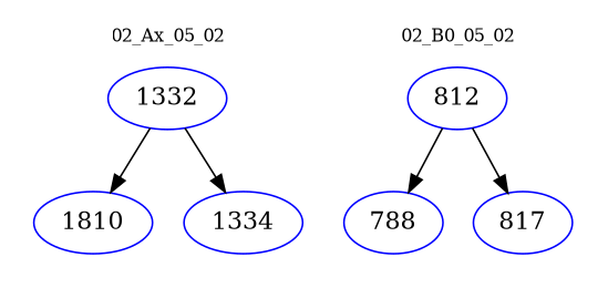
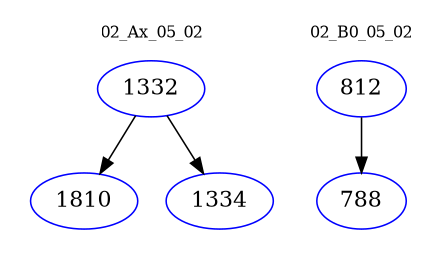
  digraph {
    node [color=blue]
    edge [color=black]
    n1 [label=1332]
    n2 [label=1810]
    n3 [label=1334]
    n4 [label=812]
    n5 [label=788]
-   n6 [label=817]
    subgraph cluster_1 {
      color=white
      fontsize=10
      label="02_Ax_05_02"
      n1
      n2
      n3
    }
    subgraph cluster_2 {
      color=white
      fontsize=10
      label="02_B0_05_02"
      n4
      n5
-     n6
    }
    n1 -> n2
    n1 -> n3
    n4 -> n5
-   n4 -> n6
  }
